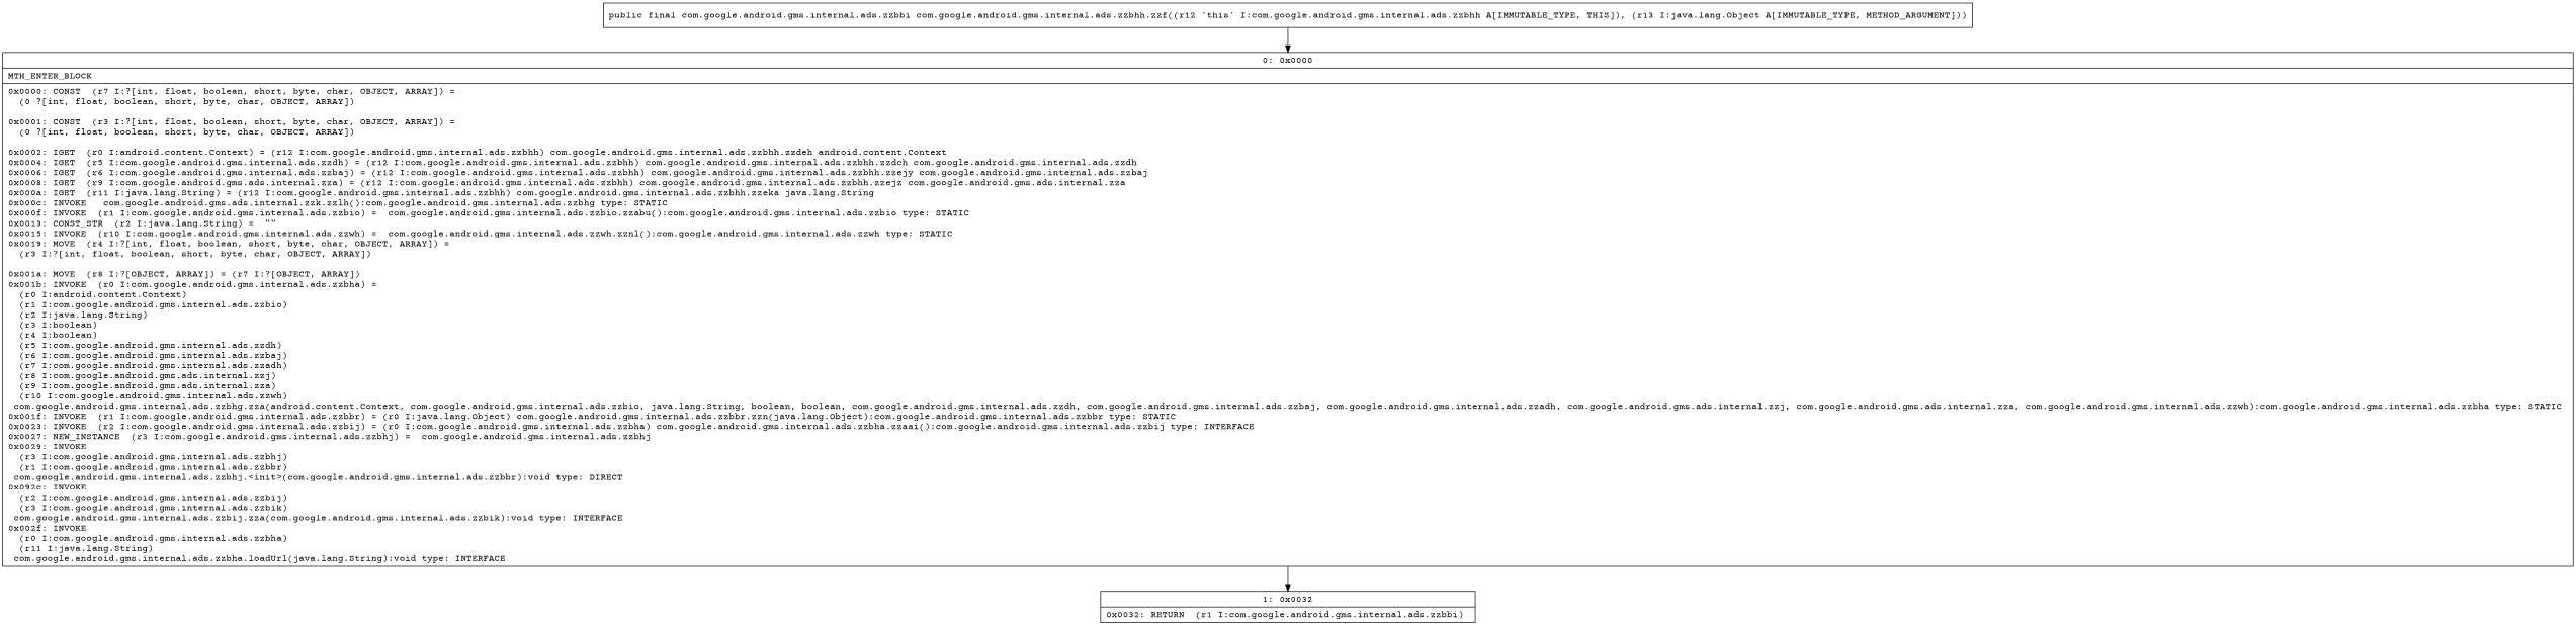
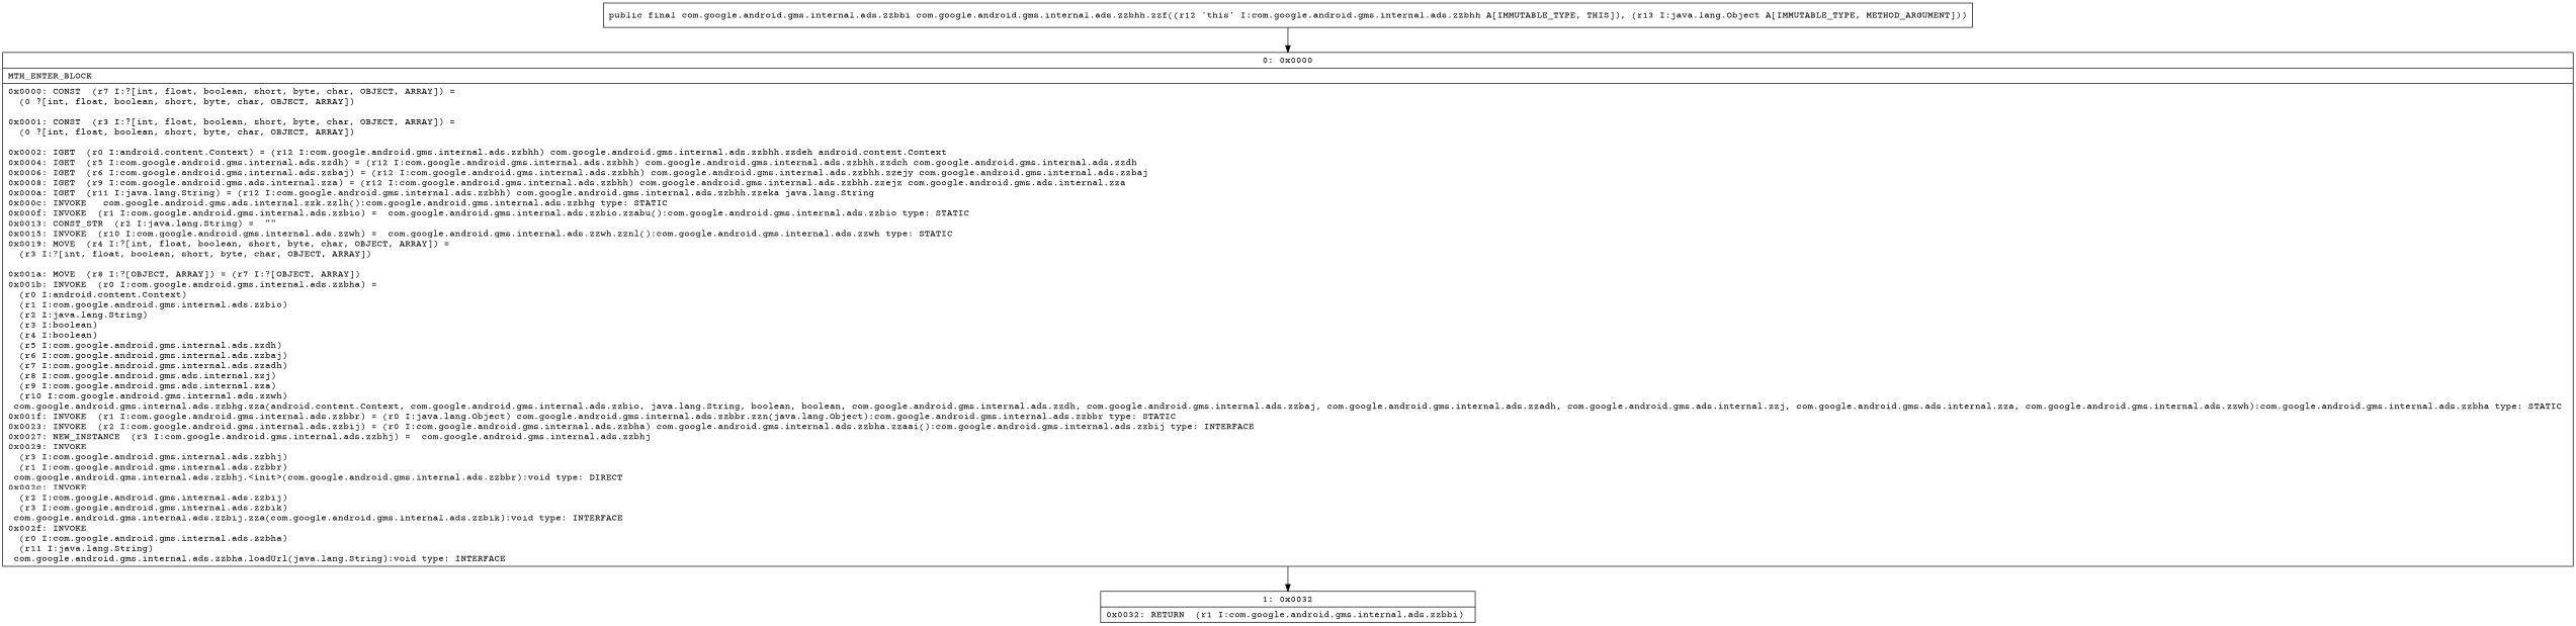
  digraph {
    fontname="Courier Prime"
    node [shape=record fontname="Courier Prime"]
    edge [fontname="Courier Prime"]
-   n1 [label="{0\:\ 0x0000|MTH_ENTER_BLOCK\l|0x0000: CONST  (r7 I:?[int, float, boolean, short, byte, char, OBJECT, ARRAY]) = \l  (0 ?[int, float, boolean, short, byte, char, OBJECT, ARRAY])\l \l0x0001: CONST  (r3 I:?[int, float, boolean, short, byte, char, OBJECT, ARRAY]) = \l  (0 ?[int, float, boolean, short, byte, char, OBJECT, ARRAY])\l \l0x0002: IGET  (r0 I:android.content.Context) = (r12 I:com.google.android.gms.internal.ads.zzbhh) com.google.android.gms.internal.ads.zzbhh.zzdeh android.content.Context \l0x0004: IGET  (r5 I:com.google.android.gms.internal.ads.zzdh) = (r12 I:com.google.android.gms.internal.ads.zzbhh) com.google.android.gms.internal.ads.zzbhh.zzdch com.google.android.gms.internal.ads.zzdh \l0x0006: IGET  (r6 I:com.google.android.gms.internal.ads.zzbaj) = (r12 I:com.google.android.gms.internal.ads.zzbhh) com.google.android.gms.internal.ads.zzbhh.zzejy com.google.android.gms.internal.ads.zzbaj \l0x0008: IGET  (r9 I:com.google.android.gms.ads.internal.zza) = (r12 I:com.google.android.gms.internal.ads.zzbhh) com.google.android.gms.internal.ads.zzbhh.zzejz com.google.android.gms.ads.internal.zza \l0x000a: IGET  (r11 I:java.lang.String) = (r12 I:com.google.android.gms.internal.ads.zzbhh) com.google.android.gms.internal.ads.zzbhh.zzeka java.lang.String \l0x000c: INVOKE   com.google.android.gms.ads.internal.zzk.zzlh():com.google.android.gms.internal.ads.zzbhg type: STATIC \l0x000f: INVOKE  (r1 I:com.google.android.gms.internal.ads.zzbio) =  com.google.android.gms.internal.ads.zzbio.zzabu():com.google.android.gms.internal.ads.zzbio type: STATIC \l0x0013: CONST_STR  (r2 I:java.lang.String) =  \"\" \l0x0015: INVOKE  (r10 I:com.google.android.gms.internal.ads.zzwh) =  com.google.android.gms.internal.ads.zzwh.zznl():com.google.android.gms.internal.ads.zzwh type: STATIC \l0x0019: MOVE  (r4 I:?[int, float, boolean, short, byte, char, OBJECT, ARRAY]) = \l  (r3 I:?[int, float, boolean, short, byte, char, OBJECT, ARRAY])\l \l0x001a: MOVE  (r8 I:?[OBJECT, ARRAY]) = (r7 I:?[OBJECT, ARRAY]) \l0x001b: INVOKE  (r0 I:com.google.android.gms.internal.ads.zzbha) = \l  (r0 I:android.content.Context)\l  (r1 I:com.google.android.gms.internal.ads.zzbio)\l  (r2 I:java.lang.String)\l  (r3 I:boolean)\l  (r4 I:boolean)\l  (r5 I:com.google.android.gms.internal.ads.zzdh)\l  (r6 I:com.google.android.gms.internal.ads.zzbaj)\l  (r7 I:com.google.android.gms.internal.ads.zzadh)\l  (r8 I:com.google.android.gms.ads.internal.zzj)\l  (r9 I:com.google.android.gms.ads.internal.zza)\l  (r10 I:com.google.android.gms.internal.ads.zzwh)\l com.google.android.gms.internal.ads.zzbhg.zza(android.content.Context, com.google.android.gms.internal.ads.zzbio, java.lang.String, boolean, boolean, com.google.android.gms.internal.ads.zzdh, com.google.android.gms.internal.ads.zzbaj, com.google.android.gms.internal.ads.zzadh, com.google.android.gms.ads.internal.zzj, com.google.android.gms.ads.internal.zza, com.google.android.gms.internal.ads.zzwh):com.google.android.gms.internal.ads.zzbha type: STATIC \l0x001f: INVOKE  (r1 I:com.google.android.gms.internal.ads.zzbbr) = (r0 I:java.lang.Object) com.google.android.gms.internal.ads.zzbbr.zzn(java.lang.Object):com.google.android.gms.internal.ads.zzbbr type: STATIC \l0x0023: INVOKE  (r2 I:com.google.android.gms.internal.ads.zzbij) = (r0 I:com.google.android.gms.internal.ads.zzbha) com.google.android.gms.internal.ads.zzbha.zzaai():com.google.android.gms.internal.ads.zzbij type: INTERFACE \l0x0027: NEW_INSTANCE  (r3 I:com.google.android.gms.internal.ads.zzbhj) =  com.google.android.gms.internal.ads.zzbhj \l0x0029: INVOKE  \l  (r3 I:com.google.android.gms.internal.ads.zzbhj)\l  (r1 I:com.google.android.gms.internal.ads.zzbbr)\l com.google.android.gms.internal.ads.zzbhj.\<init\>(com.google.android.gms.internal.ads.zzbbr):void type: DIRECT \l0x092c: INVOKE  \l  (r2 I:com.google.android.gms.internal.ads.zzbij)\l  (r3 I:com.google.android.gms.internal.ads.zzbik)\l com.google.android.gms.internal.ads.zzbij.zza(com.google.android.gms.internal.ads.zzbik):void type: INTERFACE \l0x002f: INVOKE  \l  (r0 I:com.google.android.gms.internal.ads.zzbha)\l  (r11 I:java.lang.String)\l com.google.android.gms.internal.ads.zzbha.loadUrl(java.lang.String):void type: INTERFACE \l}"]
+   n1 [label="{0\:\ 0x0000|MTH_ENTER_BLOCK\l|0x0000: CONST  (r7 I:?[int, float, boolean, short, byte, char, OBJECT, ARRAY]) = \l  (0 ?[int, float, boolean, short, byte, char, OBJECT, ARRAY])\l \l0x0001: CONST  (r3 I:?[int, float, boolean, short, byte, char, OBJECT, ARRAY]) = \l  (0 ?[int, float, boolean, short, byte, char, OBJECT, ARRAY])\l \l0x0002: IGET  (r0 I:android.content.Context) = (r12 I:com.google.android.gms.internal.ads.zzbhh) com.google.android.gms.internal.ads.zzbhh.zzdeh android.content.Context \l0x0004: IGET  (r5 I:com.google.android.gms.internal.ads.zzdh) = (r12 I:com.google.android.gms.internal.ads.zzbhh) com.google.android.gms.internal.ads.zzbhh.zzdch com.google.android.gms.internal.ads.zzdh \l0x0006: IGET  (r6 I:com.google.android.gms.internal.ads.zzbaj) = (r12 I:com.google.android.gms.internal.ads.zzbhh) com.google.android.gms.internal.ads.zzbhh.zzejy com.google.android.gms.internal.ads.zzbaj \l0x0008: IGET  (r9 I:com.google.android.gms.ads.internal.zza) = (r12 I:com.google.android.gms.internal.ads.zzbhh) com.google.android.gms.internal.ads.zzbhh.zzejz com.google.android.gms.ads.internal.zza \l0x000a: IGET  (r11 I:java.lang.String) = (r12 I:com.google.android.gms.internal.ads.zzbhh) com.google.android.gms.internal.ads.zzbhh.zzeka java.lang.String \l0x000c: INVOKE   com.google.android.gms.ads.internal.zzk.zzlh():com.google.android.gms.internal.ads.zzbhg type: STATIC \l0x000f: INVOKE  (r1 I:com.google.android.gms.internal.ads.zzbio) =  com.google.android.gms.internal.ads.zzbio.zzabu():com.google.android.gms.internal.ads.zzbio type: STATIC \l0x0013: CONST_STR  (r2 I:java.lang.String) =  \"\" \l0x0015: INVOKE  (r10 I:com.google.android.gms.internal.ads.zzwh) =  com.google.android.gms.internal.ads.zzwh.zznl():com.google.android.gms.internal.ads.zzwh type: STATIC \l0x0019: MOVE  (r4 I:?[int, float, boolean, short, byte, char, OBJECT, ARRAY]) = \l  (r3 I:?[int, float, boolean, short, byte, char, OBJECT, ARRAY])\l \l0x001a: MOVE  (r8 I:?[OBJECT, ARRAY]) = (r7 I:?[OBJECT, ARRAY]) \l0x001b: INVOKE  (r0 I:com.google.android.gms.internal.ads.zzbha) = \l  (r0 I:android.content.Context)\l  (r1 I:com.google.android.gms.internal.ads.zzbio)\l  (r2 I:java.lang.String)\l  (r3 I:boolean)\l  (r4 I:boolean)\l  (r5 I:com.google.android.gms.internal.ads.zzdh)\l  (r6 I:com.google.android.gms.internal.ads.zzbaj)\l  (r7 I:com.google.android.gms.internal.ads.zzadh)\l  (r8 I:com.google.android.gms.ads.internal.zzj)\l  (r9 I:com.google.android.gms.ads.internal.zza)\l  (r10 I:com.google.android.gms.internal.ads.zzwh)\l com.google.android.gms.internal.ads.zzbhg.zza(android.content.Context, com.google.android.gms.internal.ads.zzbio, java.lang.String, boolean, boolean, com.google.android.gms.internal.ads.zzdh, com.google.android.gms.internal.ads.zzbaj, com.google.android.gms.internal.ads.zzadh, com.google.android.gms.ads.internal.zzj, com.google.android.gms.ads.internal.zza, com.google.android.gms.internal.ads.zzwh):com.google.android.gms.internal.ads.zzbha type: STATIC \l0x001f: INVOKE  (r1 I:com.google.android.gms.internal.ads.zzbbr) = (r0 I:java.lang.Object) com.google.android.gms.internal.ads.zzbbr.zzn(java.lang.Object):com.google.android.gms.internal.ads.zzbbr type: STATIC \l0x0023: INVOKE  (r2 I:com.google.android.gms.internal.ads.zzbij) = (r0 I:com.google.android.gms.internal.ads.zzbha) com.google.android.gms.internal.ads.zzbha.zzaai():com.google.android.gms.internal.ads.zzbij type: INTERFACE \l0x0027: NEW_INSTANCE  (r3 I:com.google.android.gms.internal.ads.zzbhj) =  com.google.android.gms.internal.ads.zzbhj \l0x0029: INVOKE  \l  (r3 I:com.google.android.gms.internal.ads.zzbhj)\l  (r1 I:com.google.android.gms.internal.ads.zzbbr)\l com.google.android.gms.internal.ads.zzbhj.\<init\>(com.google.android.gms.internal.ads.zzbbr):void type: DIRECT \l0x002c: INVOKE  \l  (r2 I:com.google.android.gms.internal.ads.zzbij)\l  (r3 I:com.google.android.gms.internal.ads.zzbik)\l com.google.android.gms.internal.ads.zzbij.zza(com.google.android.gms.internal.ads.zzbik):void type: INTERFACE \l0x002f: INVOKE  \l  (r0 I:com.google.android.gms.internal.ads.zzbha)\l  (r11 I:java.lang.String)\l com.google.android.gms.internal.ads.zzbha.loadUrl(java.lang.String):void type: INTERFACE \l}"]
    n2 [label="{1\:\ 0x0032|0x0032: RETURN  (r1 I:com.google.android.gms.internal.ads.zzbbi) \l}"]
    n3 [label="{public final com.google.android.gms.internal.ads.zzbbi com.google.android.gms.internal.ads.zzbhh.zzf((r12 'this' I:com.google.android.gms.internal.ads.zzbhh A[IMMUTABLE_TYPE, THIS]), (r13 I:java.lang.Object A[IMMUTABLE_TYPE, METHOD_ARGUMENT])) }"]
    n1 -> n2
    n3 -> n1
  }
